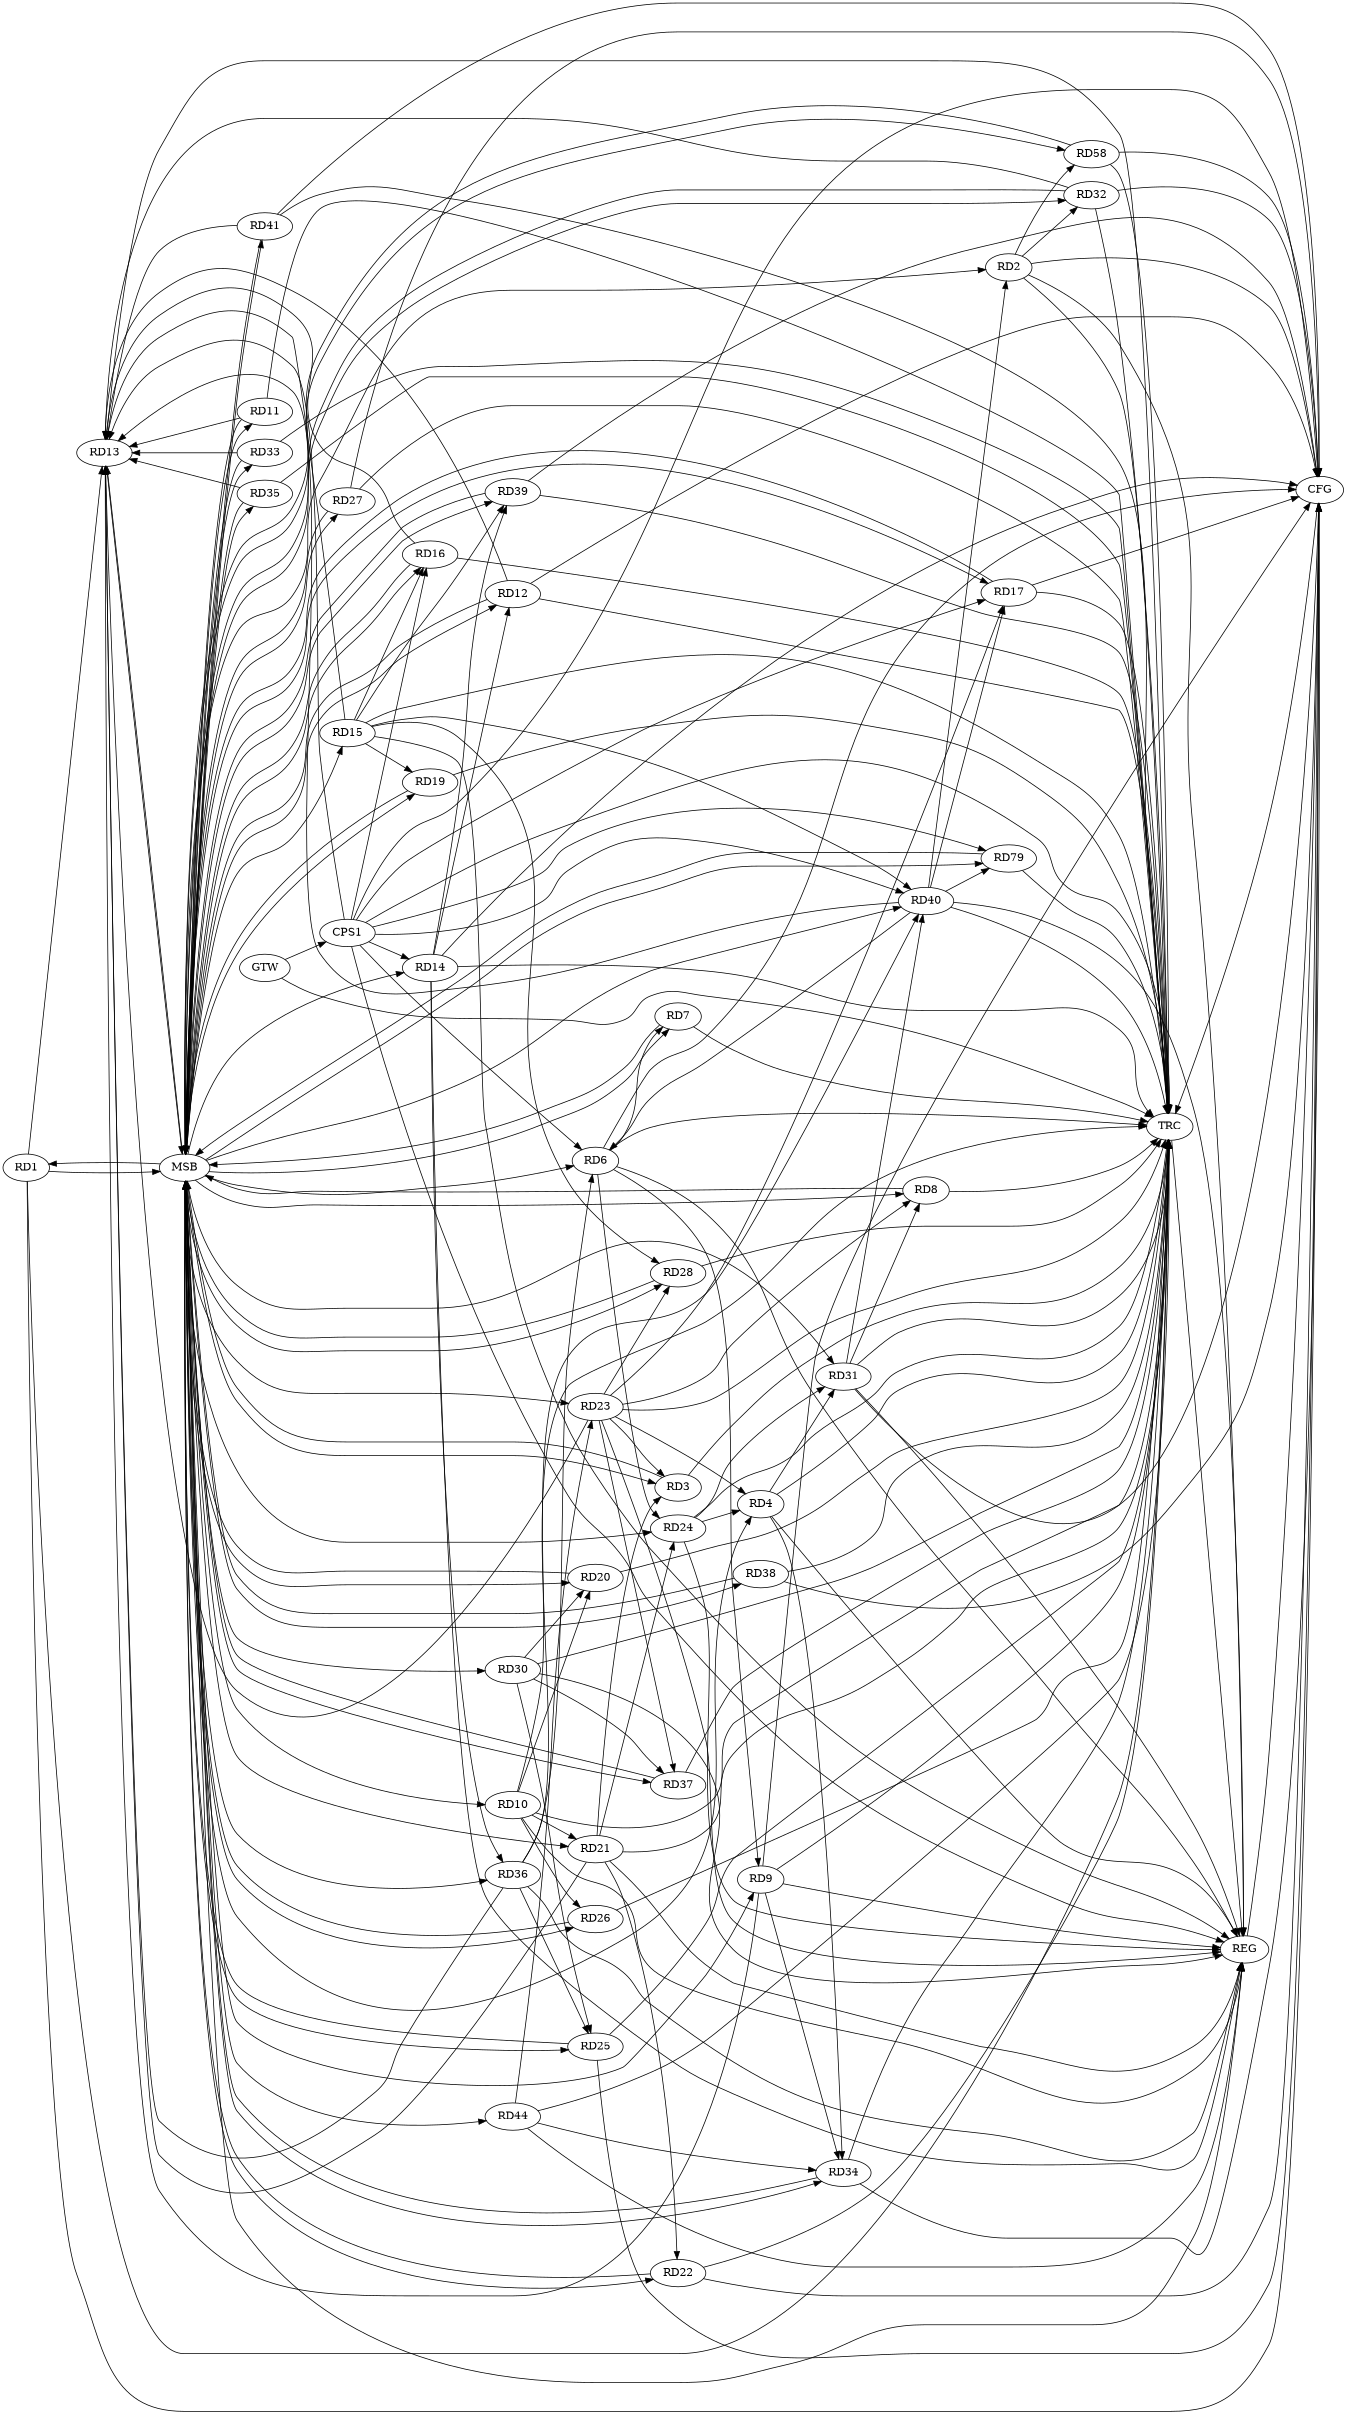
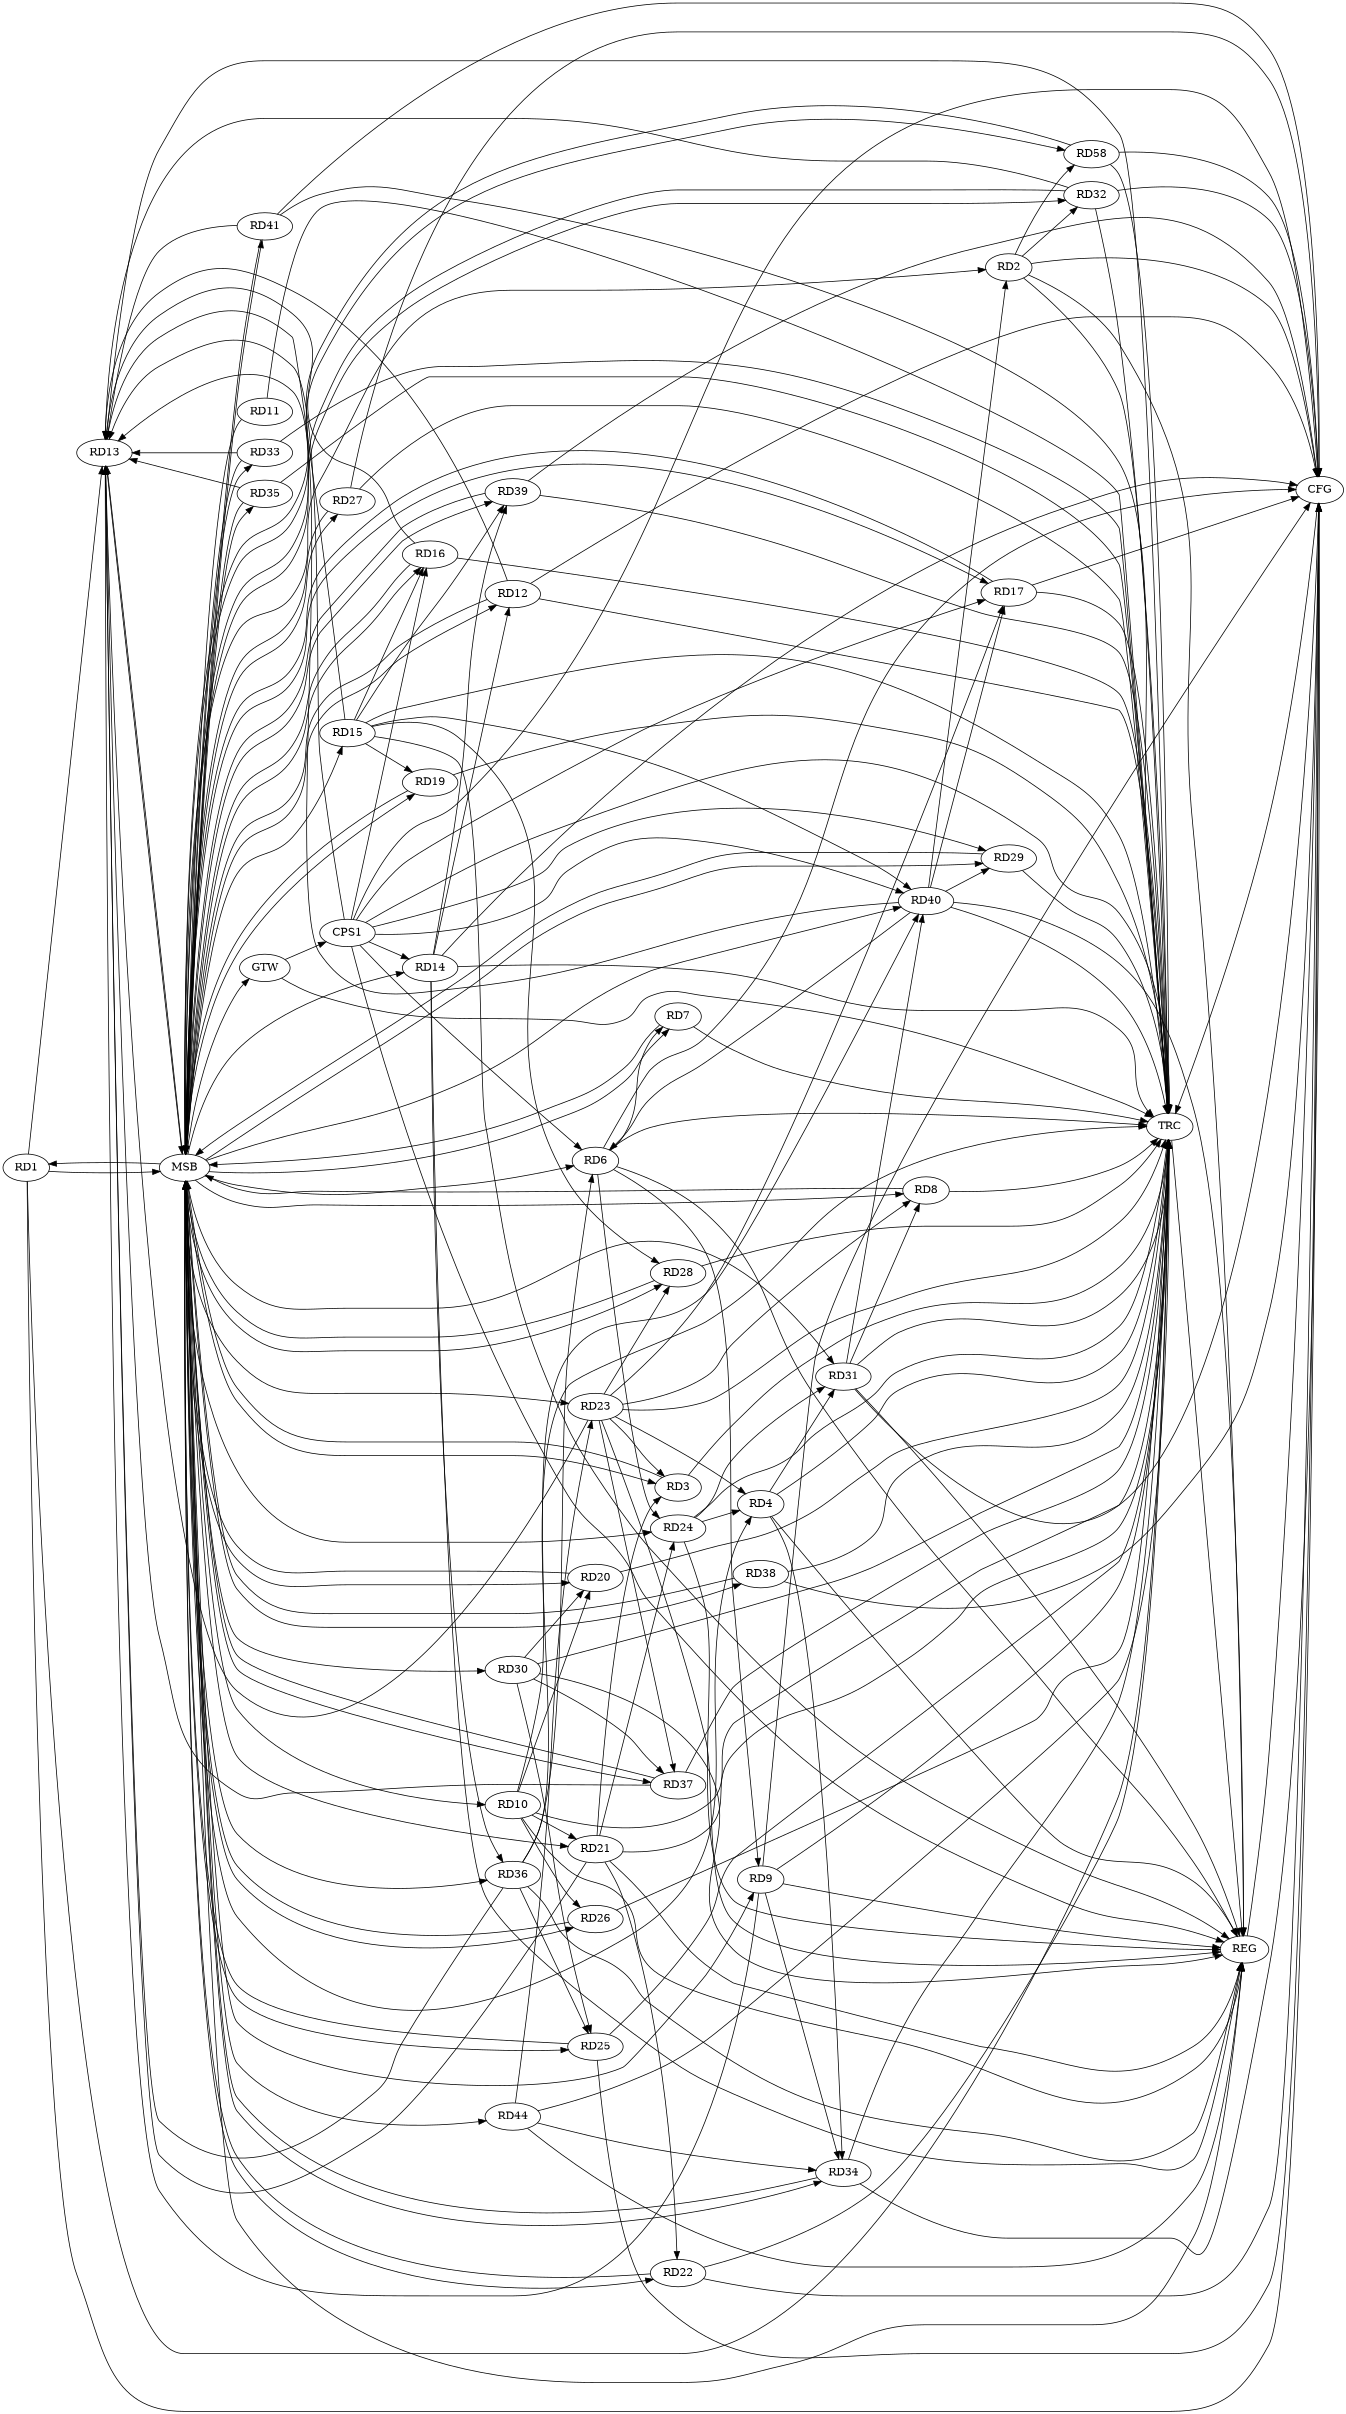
  strict digraph {
    rankdir=LR
    n1 [label=RD1]
    n2 [label=RD13]
    n3 [label=MSB]
    n4 [label=CFG]
    n5 [label=TRC]
    n6 [label=RD2]
    n7 [label=RD58]
    n8 [label=RD32]
    n9 [label=REG]
    n10 [label=RD3]
    n11 [label=RD4]
    n12 [label=RD31]
    n13 [label=RD34]
    n14 [label=RD6]
    n15 [label=RD7]
    n16 [label=RD9]
    n17 [label=RD24]
    n18 [label=RD8]
    n19 [label=RD10]
    n20 [label=RD20]
    n21 [label=RD21]
    n22 [label=RD26]
    n23 [label=RD40]
    n24 [label=RD11]
    n25 [label=RD12]
    n26 [label=RD14]
    n27 [label=RD36]
    n28 [label=RD39]
    n29 [label=RD15]
    n30 [label=RD16]
    n31 [label=RD19]
    n32 [label=RD28]
    n33 [label=RD17]
    n34 [label=RD22]
    n35 [label=RD23]
    n36 [label=RD37]
    n37 [label=RD25]
    n38 [label=RD27]
-   n39 [label=RD79]
+   n39 [label=RD29]
    n40 [label=RD30]
    n41 [label=RD33]
    n42 [label=RD35]
    n43 [label=RD38]
    n44 [label=RD41]
    n45 [label=RD44]
    n46 [label=CPS1]
    n47 [label=GTW]
    n1 -> n2
    n1 -> n3
    n1 -> n4
    n1 -> n5
    n2 -> n3
    n2 -> n5
    n3 -> n1
    n3 -> n2
    n3 -> n6
    n3 -> n7
    n3 -> n8
    n3 -> n9
    n3 -> n10
    n3 -> n11
    n3 -> n12
    n3 -> n13
    n3 -> n14
    n3 -> n15
    n3 -> n16
    n3 -> n17
    n3 -> n18
    n3 -> n19
    n3 -> n20
    n3 -> n21
    n3 -> n22
    n3 -> n23
-   n3 -> n24
+   n3 -> n47
    n3 -> n25
    n3 -> n26
    n3 -> n27
    n3 -> n28
    n3 -> n29
    n3 -> n30
    n3 -> n31
    n3 -> n32
    n3 -> n33
    n3 -> n34
    n3 -> n35
    n3 -> n36
    n3 -> n37
    n3 -> n38
    n3 -> n39
    n3 -> n40
    n3 -> n41
    n3 -> n42
    n3 -> n43
    n3 -> n44
    n3 -> n45
    n4 -> n5
    n5 -> n9
    n6 -> n4
    n6 -> n5
    n6 -> n7
    n6 -> n8
    n6 -> n9
    n7 -> n3
    n7 -> n4
    n7 -> n5
    n8 -> n2
    n8 -> n3
    n8 -> n4
    n8 -> n5
    n9 -> n4
    n10 -> n3
    n10 -> n5
    n11 -> n5
    n11 -> n9
    n11 -> n12
    n11 -> n13
    n12 -> n4
    n12 -> n5
    n12 -> n9
    n12 -> n18
    n12 -> n23
    n13 -> n3
    n13 -> n4
    n13 -> n5
    n14 -> n4
    n14 -> n5
    n14 -> n9
    n14 -> n15
    n14 -> n16
    n14 -> n17
    n15 -> n3
    n15 -> n5
    n16 -> n2
    n16 -> n4
    n16 -> n5
    n16 -> n9
    n16 -> n13
    n17 -> n5
    n17 -> n9
    n17 -> n11
    n17 -> n12
    n18 -> n3
    n18 -> n5
    n19 -> n5
    n19 -> n9
    n19 -> n20
    n19 -> n21
    n19 -> n22
    n19 -> n23
    n20 -> n3
    n20 -> n5
    n21 -> n2
    n21 -> n5
    n21 -> n9
    n21 -> n10
    n21 -> n17
    n21 -> n34
    n22 -> n3
    n22 -> n5
    n23 -> n2
    n23 -> n5
    n23 -> n6
    n23 -> n9
    n23 -> n14
    n23 -> n33
    n23 -> n39
-   n24 -> n2
+   n36 -> n2
    n24 -> n3
    n24 -> n5
    n25 -> n2
    n25 -> n3
    n25 -> n4
    n25 -> n5
    n26 -> n4
    n26 -> n5
    n26 -> n9
    n26 -> n25
    n26 -> n27
    n26 -> n28
    n27 -> n2
    n27 -> n5
    n27 -> n9
    n27 -> n14
    n27 -> n37
    n28 -> n3
    n28 -> n4
    n28 -> n5
    n29 -> n2
    n29 -> n5
    n29 -> n9
    n29 -> n23
    n29 -> n28
    n29 -> n30
    n29 -> n31
    n29 -> n32
    n30 -> n2
    n30 -> n3
    n30 -> n5
    n31 -> n3
    n31 -> n5
    n32 -> n3
    n32 -> n5
    n33 -> n3
    n33 -> n4
    n33 -> n5
    n34 -> n3
    n34 -> n4
    n34 -> n5
    n35 -> n2
    n35 -> n5
    n35 -> n9
    n35 -> n10
    n35 -> n11
    n35 -> n18
    n35 -> n32
    n35 -> n33
    n35 -> n36
    n36 -> n3
    n36 -> n5
    n37 -> n3
    n37 -> n4
    n37 -> n5
    n38 -> n3
    n38 -> n4
    n38 -> n5
    n39 -> n3
    n39 -> n5
    n40 -> n5
    n40 -> n9
    n40 -> n20
    n40 -> n36
    n40 -> n37
    n41 -> n2
    n41 -> n3
    n41 -> n5
    n42 -> n2
    n42 -> n3
    n42 -> n5
    n43 -> n3
    n43 -> n4
    n43 -> n5
    n44 -> n2
    n44 -> n3
    n44 -> n4
    n44 -> n5
    n45 -> n5
    n45 -> n9
    n45 -> n13
    n45 -> n35
    n46 -> n2
    n46 -> n4
    n46 -> n5
    n46 -> n9
    n46 -> n14
    n46 -> n23
    n46 -> n26
    n46 -> n30
    n46 -> n33
    n46 -> n39
    n47 -> n5
    n47 -> n46
  }
